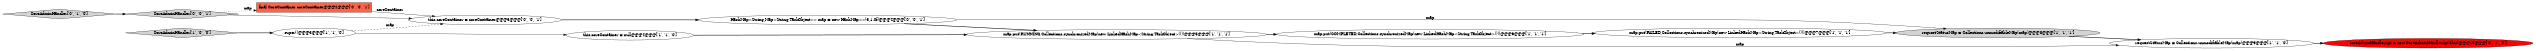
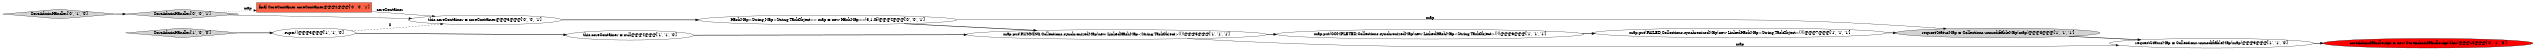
  digraph {
    rankdir=LR
    node [fillcolor=white shape=ellipse style=filled]
    edge [style=bold]
    n1 [fillcolor=lightgray label="CoreAdminHandler['0', '1', '0']" shape=diamond]
    n2 [fillcolor=lightgray label="CoreAdminHandler['0', '0', '1']" shape=diamond]
    n3 [label="super()@@@3@@@['1', '1', '0']"]
    n4 [label="this.coreContainer = coreContainer@@@3@@@['0', '0', '1']"]
    n5 [label="this.coreContainer = null@@@4@@@['1', '1', '0']"]
    n6 [label="HashMap<String,Map<String,TaskObject>> map = new HashMap<>(3,1.0f)@@@4@@@['0', '0', '1']"]
    n7 [fillcolor=lightgray label="requestStatusMap = Collections.unmodifiableMap(map)@@@8@@@['1', '1', '1']"]
    n8 [label="map.put(RUNNING,Collections.synchronizedMap(new LinkedHashMap<String,TaskObject>()))@@@5@@@['1', '1', '1']"]
    n9 [label="requestStatusMap = Collections.unmodifiableMap(map)@@@9@@@['1', '1', '0']"]
    n10 [fillcolor=red label="coreAdminHandlerApi = new CoreAdminHandlerApi(this)@@@10@@@['0', '1', '0']"]
    n11 [label="map.put(COMPLETED,Collections.synchronizedMap(new LinkedHashMap<String,TaskObject>()))@@@6@@@['1', '1', '1']"]
    n12 [fillcolor=tomato label="final CoreContainer coreContainer@@@2@@@['0', '0', '1']" shape=box]
    n13 [label="map.put(FAILED,Collections.synchronizedMap(new LinkedHashMap<String,TaskObject>()))@@@7@@@['1', '1', '1']"]
    n14 [fillcolor=lightgray label="CoreAdminHandler['1', '0', '0']" shape=diamond]
    n1 -> n2
    n2 -> n4 [style=solid]
    n2 -> n12 [label=map style=dotted]
-   n3 -> n4 [label=map style=dashed]
-   n3 -> n5 [style=solid]
+   n3 -> n4 [label=0 style=dashed]
+   n3 -> n5
    n4 -> n6
    n5 -> n8
    n6 -> n7 [label=map style=solid]
    n6 -> n8
    n7 -> n9
    n8 -> n9 [label=map style=solid]
    n8 -> n11
    n9 -> n10
    n11 -> n13
    n12 -> n4 [label=coreContainer style=solid]
    n13 -> n7
    n14 -> n3
  }
